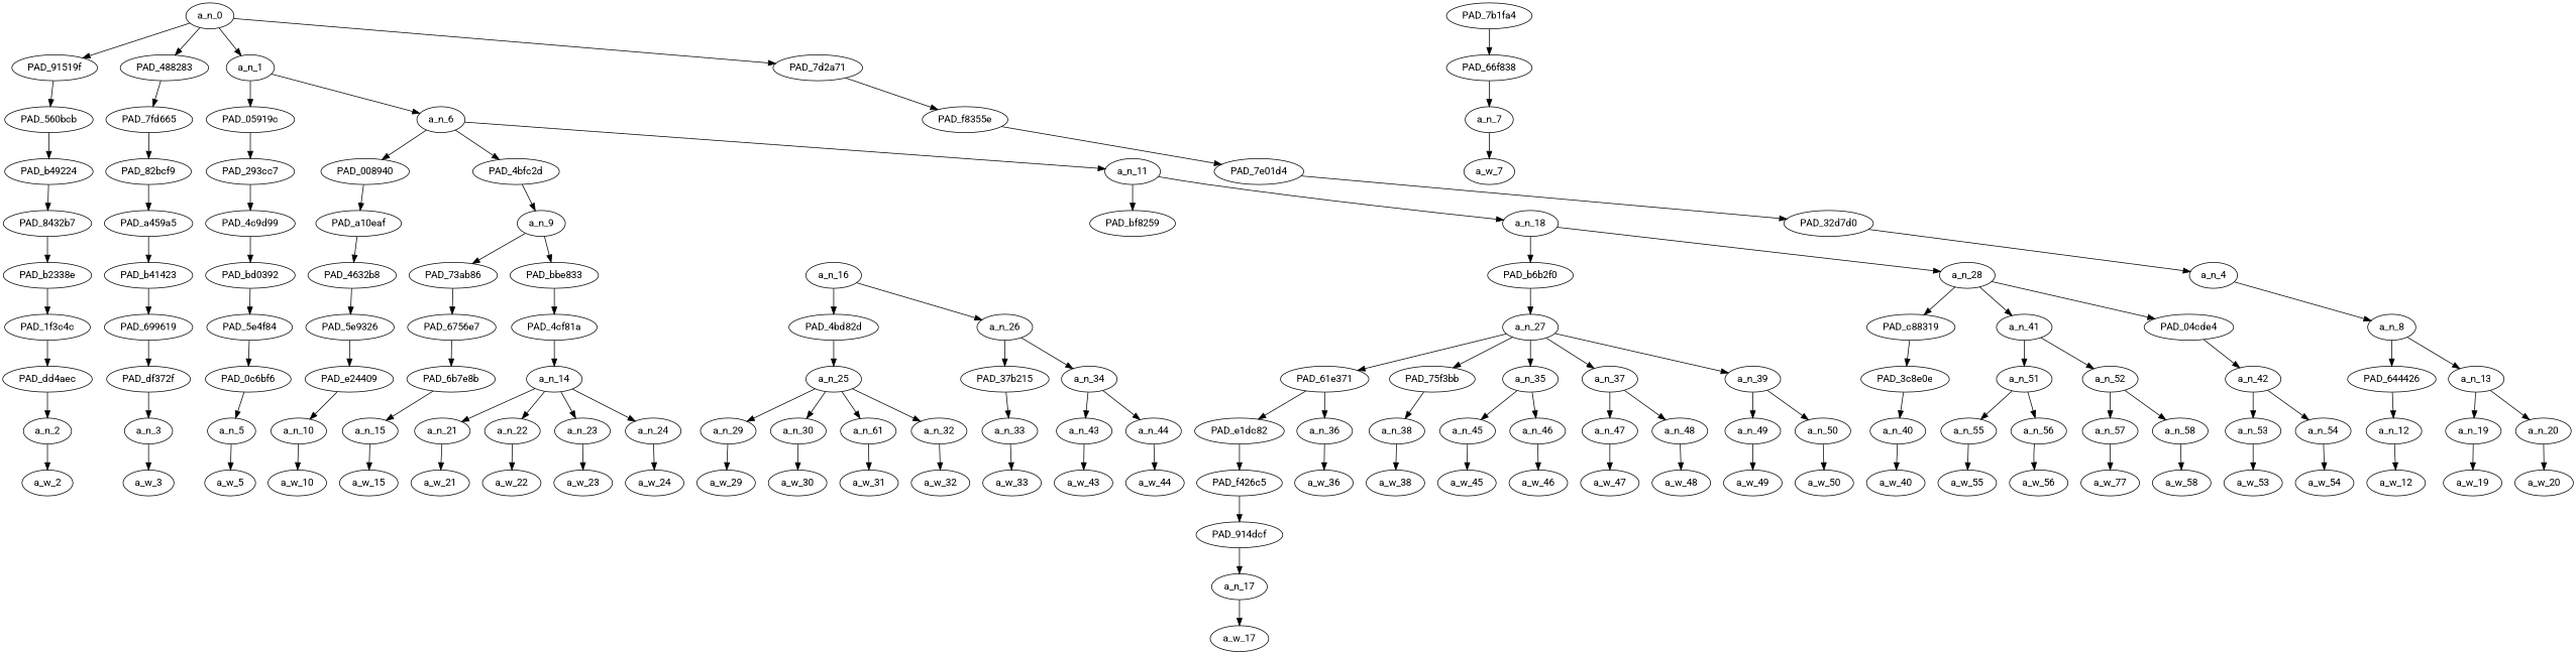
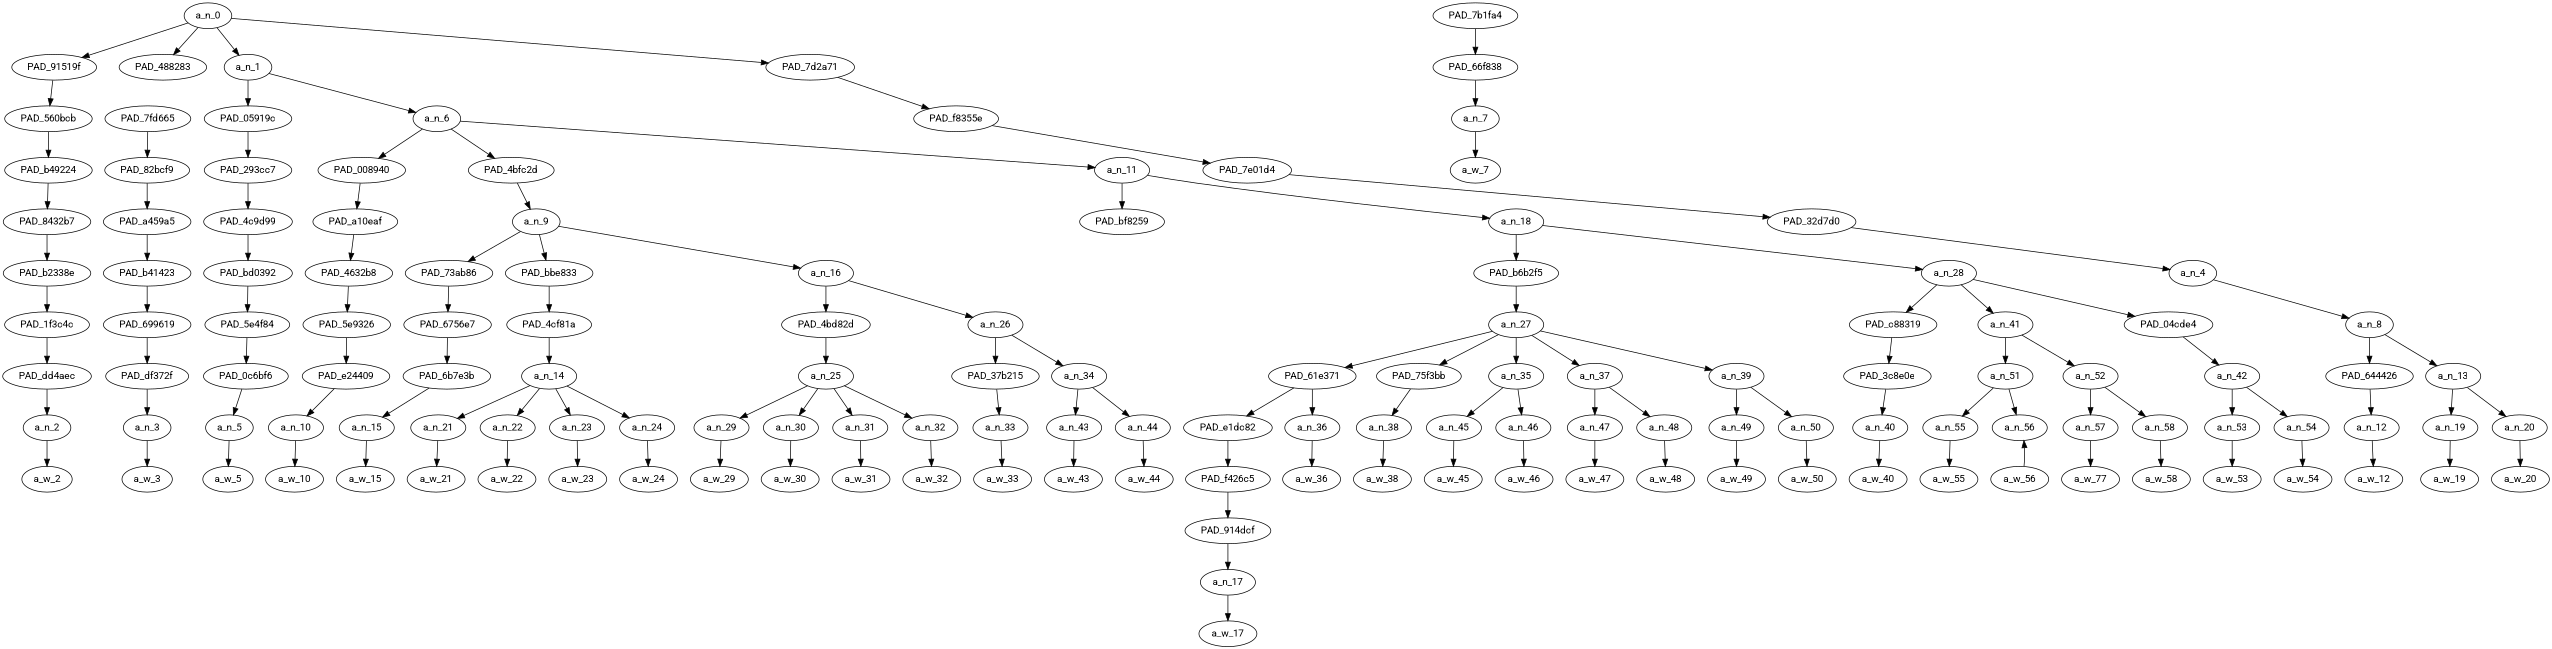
  strict digraph {
    fontname=Roboto
    node [div_dir=-1 fontname=Roboto index=0 level=1 text_span="[30]" value=0.01223136]
    edge [fontname=Roboto]
    a_n_0 [level=9 text_span="[0, 1, 2, 3, 4, 5, 6, 7, 8, 9, 10, 11, 12, 13, 14, 15, 16, 17, 18, 19, 20, 21, 22, 23, 24, 25, 26, 27, 28, 29, 30, 31, 32, 33, 34, 35]" value=1.00000000]
    PAD_91519f [index=1 level=8]
    PAD_488283 [div_dir=1 index=2 level=8 text_span="[31]" value=0.01249923]
    a_n_1 [level=8 text_span="[0, 1, 2, 3, 4, 5, 6, 7, 8, 9, 10, 11, 12, 13, 14, 15, 16, 17, 18, 19, 20, 21, 22, 23, 24, 25, 26, 27, 28, 29]" value=0.90020574]
    PAD_7d2a71 [div_dir=1 index=3 level=8 text_span="[32, 33, 34, 35]" value=0.07494452]
    PAD_560bcb [index=2 level=7]
    PAD_7fd665 [div_dir=1 index=3 level=7 text_span="[31]" value=0.01249923]
    PAD_05919c [level=7 text_span="[0]" value=0.01413127]
    a_n_6 [index=1 level=7 text_span="[1, 2, 3, 4, 5, 6, 7, 8, 9, 10, 11, 12, 13, 14, 15, 16, 17, 18, 19, 20, 21, 22, 23, 24, 25, 26, 27, 28, 29]" value=0.88593463]
    PAD_f8355e [div_dir=1 index=4 level=7 text_span="[32, 33, 34, 35]" value=0.07494452]
    PAD_b49224 [index=4 level=6]
    PAD_82bcf9 [div_dir=1 index=5 level=6 text_span="[31]" value=0.01249923]
    PAD_293cc7 [level=6 text_span="[0]" value=0.01413127]
    PAD_008940 [index=2 level=6 text_span="[13]" value=0.02231847]
    PAD_4bfc2d [div_dir=1 index=1 level=6 text_span="[1, 2, 3, 4, 5, 6, 7, 8, 9, 10, 11, 12]" value=0.30623670]
    a_n_11 [index=3 level=6 text_span="[14, 15, 16, 17, 18, 19, 20, 21, 22, 23, 24, 25, 26, 27, 28, 29]" value=0.55725502]
    PAD_7e01d4 [div_dir=1 index=6 level=6 text_span="[32, 33, 34, 35]" value=0.07494452]
    PAD_8432b7 [index=5 level=5]
    PAD_b2338e [index=8 level=4]
    PAD_1f3c4c [index=11 level=3]
    PAD_dd4aec [index=17 level=2]
    a_n_2 [index=30]
    a_w_2 [div_dir=0 index=30 level=0 value=they]
    PAD_a459a5 [div_dir=1 index=6 level=5 text_span="[31]" value=0.01249923]
    PAD_b41423 [div_dir=1 index=9 level=4 text_span="[31]" value=0.01249923]
    PAD_699619 [div_dir=1 index=12 level=3 text_span="[31]" value=0.01249923]
    PAD_df372f [div_dir=1 index=18 level=2 text_span="[31]" value=0.01249923]
    a_n_3 [div_dir=1 index=31 text_span="[31]" value=0.01249923]
    a_w_3 [div_dir=0 index=31 level=0 text_span="[31]" value=really]
    PAD_4c9d99 [level=5 text_span="[0]" value=0.01413127]
    PAD_a10eaf [index=2 level=5 text_span="[13]" value=0.02231847]
    a_n_9 [div_dir=1 index=1 level=5 text_span="[1, 2, 3, 4, 5, 6, 7, 8, 9, 10, 11, 12]" value=0.30623670]
    PAD_bf8259 [div_dir=1 index=3 level=5 text_span="[14]" value=0.02801960]
    a_n_18 [index=4 level=5 text_span="[15, 16, 17, 18, 19, 20, 21, 22, 23, 24, 25, 26, 27, 28, 29]" value=0.52906119]
    PAD_bd0392 [level=4 text_span="[0]" value=0.01413127]
    PAD_5e4f84 [level=3 text_span="[0]" value=0.01413127]
    PAD_0c6bf6 [level=2 text_span="[0]" value=0.01413127]
    a_n_5 [text_span="[0]" value=0.01413127]
    a_w_5 [div_dir=0 level=0 text_span="[0]" value=what]
    PAD_4632b8 [index=4 level=4 text_span="[13]" value=0.02231847]
    PAD_73ab86 [div_dir=1 index=2 level=4 text_span="[5]" value=0.01369041]
    PAD_bbe833 [index=1 level=4 text_span="[1, 2, 3, 4]" value=0.12188626]
    a_n_16 [div_dir=1 index=3 level=4 text_span="[6, 7, 8, 9, 10, 11, 12]" value=0.17063643]
-   PAD_b6b2f5 [index=6 level=4 text_span="[15, 16, 17, 18, 19, 20, 21, 22]" value=0.39941961 label=PAD_b6b2f0]
+   PAD_b6b2f5 [index=6 level=4 text_span="[15, 16, 17, 18, 19, 20, 21, 22]" value=0.39941961]
    a_n_28 [index=7 level=4 text_span="[23, 24, 25, 26, 27, 28, 29]" value=0.12943404]
    PAD_5e9326 [index=5 level=3 text_span="[13]" value=0.02231847]
    PAD_e24409 [index=6 level=2 text_span="[13]" value=0.02231847]
    a_n_10 [index=13 text_span="[13]" value=0.02231847]
    a_w_10 [div_dir=0 index=13 level=0 text_span="[13]" value=just]
    PAD_6756e7 [div_dir=1 index=2 level=3 text_span="[5]" value=0.01369041]
    PAD_4cf81a [index=1 level=3 text_span="[1, 2, 3, 4]" value=0.12188626]
    PAD_4bd82d [div_dir=1 index=3 level=3 text_span="[6, 7, 8, 9]" value=0.08341319]
    a_n_26 [div_dir=1 index=4 level=3 text_span="[10, 11, 12]" value=0.08714738]
-   PAD_6b7e3b [div_dir=1 index=2 level=2 text_span="[5]" value=0.01369041 label=PAD_6b7e8b]
+   PAD_6b7e3b [div_dir=1 index=2 level=2 text_span="[5]" value=0.01369041]
    a_n_14 [index=1 level=2 text_span="[1, 2, 3, 4]" value=0.12188626]
    a_n_25 [div_dir=1 index=3 level=2 text_span="[6, 7, 8, 9]" value=0.08341319]
    PAD_37b215 [div_dir=1 index=4 level=2 text_span="[10]" value=0.02150454]
    a_n_34 [div_dir=1 index=5 level=2 text_span="[11, 12]" value=0.06553282]
    a_n_15 [div_dir=1 index=5 text_span="[5]" value=0.01369041]
    a_w_15 [div_dir=0 index=5 level=0 text_span="[5]" value=not]
    a_n_21 [index=1 text_span="[1]" value=0.01353145]
    a_n_22 [index=2 text_span="[2]" value=0.03583654]
    a_n_23 [div_dir=1 index=3 text_span="[3]" value=0.04043586]
    a_n_24 [div_dir=1 index=4 text_span="[4]" value=0.03202001]
    a_w_21 [div_dir=0 index=1 level=0 text_span="[1]" value=the]
    a_w_22 [div_dir=0 index=2 level=0 text_span="[2]" value=fuck]
    a_w_23 [div_dir=0 index=3 level=0 text_span="[3]" value=coca]
    a_w_24 [div_dir=0 index=4 level=0 text_span="[4]" value=cola]
    a_n_29 [index=6 text_span="[6]" value=0.01106176]
    a_n_30 [index=7 text_span="[7]" value=0.01945271]
-   a_n_31 [div_dir=1 index=8 text_span="[8]" value=0.02618728 label=a_n_61]
+   a_n_31 [div_dir=1 index=8 text_span="[8]" value=0.02618728]
    a_n_32 [div_dir=1 index=9 text_span="[9]" value=0.02670695]
    a_n_33 [div_dir=1 index=10 text_span="[10]" value=0.02150454]
    a_n_43 [div_dir=1 index=11 text_span="[11]" value=0.03145585]
    a_n_44 [index=12 text_span="[12]" value=0.03395453]
    a_w_29 [div_dir=0 index=6 level=0 text_span="[6]" value=a]
    a_w_30 [div_dir=0 index=7 level=0 text_span="[7]" value=joke]
    a_w_31 [div_dir=0 index=8 level=0 text_span="[8]" value=multicultural]
    a_w_32 [div_dir=0 index=9 level=0 text_span="[9]" value=commercial]
    a_w_33 [div_dir=0 index=10 level=0 text_span="[10]" value=featuring]
    a_w_43 [div_dir=0 index=11 level=0 text_span="[11]" value=song]
    a_w_44 [div_dir=0 index=12 level=0 text_span="[12]" value=america]
    PAD_e1dc82 [div_dir=1 index=5 level=4 text_span="[14]" value=0.02801960]
    PAD_f426c5 [div_dir=1 index=6 level=3 text_span="[14]" value=0.02801960]
    a_n_27 [index=7 level=3 text_span="[15, 16, 17, 18, 19, 20, 21, 22]" value=0.39941961]
    PAD_c88319 [index=8 level=3 text_span="[23]" value=0.01819154]
    a_n_41 [index=9 level=3 text_span="[24, 25, 26, 27]" value=0.07030732]
    PAD_04cde4 [index=10 level=3 text_span="[28, 29]" value=0.04086521]
    PAD_914dcf [div_dir=1 index=7 level=2 text_span="[14]" value=0.02801960]
    a_n_17 [div_dir=1 index=14 text_span="[14]" value=0.02801960]
    a_w_17 [div_dir=0 index=14 level=0 text_span="[14]" value=had]
    PAD_61e371 [div_dir=1 index=9 level=2 text_span="[17]" value=0.02291656]
    PAD_75f3bb [div_dir=1 index=11 level=2 text_span="[20]" value=0.02135507]
    a_n_35 [index=8 level=2 text_span="[15, 16]" value=0.18550264]
    a_n_37 [index=10 level=2 text_span="[18, 19]" value=0.10745053]
    a_n_39 [div_dir=1 index=12 level=2 text_span="[21, 22]" value=0.06198194]
    PAD_3c8e0e [index=13 level=2 text_span="[23]" value=0.01819154]
    a_n_51 [div_dir=1 index=14 level=2 text_span="[24, 25]" value=0.03462079]
    a_n_52 [index=15 level=2 text_span="[26, 27]" value=0.03568319]
    a_n_42 [index=16 level=2 text_span="[28, 29]" value=0.04086521]
    a_n_36 [div_dir=1 index=17 text_span="[17]" value=0.02291656]
    a_n_38 [div_dir=1 index=20 text_span="[20]" value=0.02135507]
    a_n_45 [index=15 text_span="[15]" value=0.09083491]
    a_n_46 [div_dir=1 index=16 text_span="[16]" value=0.09428258]
    a_n_47 [div_dir=1 index=18 text_span="[18]" value=0.04700989]
    a_n_48 [index=19 text_span="[19]" value=0.06041742]
    a_n_49 [div_dir=1 index=21 text_span="[21]" value=0.03517007]
    a_n_50 [index=22 text_span="[22]" value=0.02677114]
    a_w_36 [div_dir=0 index=17 level=0 text_span="[17]" value=and]
    a_w_38 [div_dir=0 index=20 level=0 text_span="[20]" value=and1]
    a_w_45 [div_dir=0 index=15 level=0 text_span="[15]" value=muslim]
    a_w_46 [div_dir=0 index=16 level=0 text_span="[16]" value=immams]
    a_w_47 [div_dir=0 index=18 level=0 text_span="[18]" value=head]
    a_w_48 [div_dir=0 index=19 level=0 text_span="[19]" value=bags]
    a_w_49 [div_dir=0 index=21 level=0 text_span="[21]" value=lyric]
    a_w_50 [div_dir=0 index=22 level=0 text_span="[22]" value=god]
    a_n_40 [index=23 text_span="[23]" value=0.01819154]
    a_n_55 [div_dir=1 index=24 text_span="[24]" value=0.01480261]
    a_n_56 [div_dir=1 index=25 text_span="[25]" value=0.01977547]
    a_n_57 [index=26 text_span="[26]" value=0.01189229]
    a_n_58 [index=27 text_span="[27]" value=0.02374316]
    a_n_53 [div_dir=1 index=28 text_span="[28]" value=0.01146654]
    a_n_54 [index=29 text_span="[29]" value=0.02929581]
    a_w_40 [div_dir=0 index=23 level=0 text_span="[23]" value=shed]
    a_w_55 [div_dir=0 index=24 level=0 text_span="[24]" value=his]
    a_w_56 [div_dir=0 index=25 level=0 text_span="[25]" value=grace]
    n127 [div_dir=0 index=26 label=a_w_77 level=0 text_span="[26]" value=on]
    a_w_58 [div_dir=0 index=27 level=0 text_span="[27]" value=thee]
    a_w_53 [div_dir=0 index=28 level=0 text_span="[28]" value=in]
    a_w_54 [div_dir=0 index=29 level=0 text_span="[29]" value=arabic]
    PAD_32d7d0 [div_dir=1 index=7 level=5 text_span="[32, 33, 34, 35]" value=0.07494452]
    a_n_4 [div_dir=1 index=10 level=4 text_span="[32, 33, 34, 35]" value=0.07494452]
    a_n_8 [div_dir=1 index=14 level=3 text_span="[33, 34, 35]" value=0.05937191]
    PAD_7b1fa4 [index=13 level=3 text_span="[32]" value=0.01557148]
    PAD_66f838 [index=19 level=2 text_span="[32]" value=0.01557148]
    PAD_644426 [div_dir=1 index=20 level=2 text_span="[33]" value=0.01517754]
    a_n_13 [index=21 level=2 text_span="[34, 35]" value=0.04417529]
    a_n_7 [index=32 text_span="[32]" value=0.01557148]
    a_n_12 [div_dir=1 index=33 text_span="[33]" value=0.01517754]
    a_n_19 [div_dir=1 index=34 text_span="[34]" value=0.02022549]
    a_n_20 [index=35 text_span="[35]" value=0.02393750]
    a_w_7 [div_dir=0 index=32 level=0 text_span="[32]" value=want]
    a_w_12 [div_dir=0 index=33 level=0 text_span="[33]" value=us]
    a_w_19 [div_dir=0 index=34 level=0 text_span="[34]" value=fucking]
    a_w_20 [div_dir=0 index=35 level=0 text_span="[35]" value=dead]
    a_n_0 -> PAD_91519f
    a_n_0 -> PAD_488283
    a_n_0 -> a_n_1
    a_n_0 -> PAD_7d2a71
    PAD_91519f -> PAD_560bcb
-   PAD_488283 -> PAD_7fd665
    a_n_1 -> PAD_05919c
    a_n_1 -> a_n_6
    PAD_7d2a71 -> PAD_f8355e
    PAD_560bcb -> PAD_b49224
    PAD_7fd665 -> PAD_82bcf9
    PAD_05919c -> PAD_293cc7
    a_n_6 -> PAD_008940
    a_n_6 -> PAD_4bfc2d
    a_n_6 -> a_n_11
    PAD_f8355e -> PAD_7e01d4
    PAD_b49224 -> PAD_8432b7
    PAD_82bcf9 -> PAD_a459a5
    PAD_293cc7 -> PAD_4c9d99
    PAD_008940 -> PAD_a10eaf
    PAD_4bfc2d -> a_n_9
    a_n_11 -> PAD_bf8259
    a_n_11 -> a_n_18
    PAD_7e01d4 -> PAD_32d7d0
    PAD_8432b7 -> PAD_b2338e
    PAD_b2338e -> PAD_1f3c4c
    PAD_1f3c4c -> PAD_dd4aec
    PAD_dd4aec -> a_n_2
    a_n_2 -> a_w_2
    PAD_a459a5 -> PAD_b41423
    PAD_b41423 -> PAD_699619
    PAD_699619 -> PAD_df372f
    PAD_df372f -> a_n_3
    a_n_3 -> a_w_3
    PAD_4c9d99 -> PAD_bd0392
    PAD_a10eaf -> PAD_4632b8
    a_n_9 -> PAD_73ab86
    a_n_9 -> PAD_bbe833
+   a_n_9 -> a_n_16
    a_n_18 -> PAD_b6b2f5
    a_n_18 -> a_n_28
    PAD_bd0392 -> PAD_5e4f84
    PAD_5e4f84 -> PAD_0c6bf6
    PAD_0c6bf6 -> a_n_5
    a_n_5 -> a_w_5
    PAD_4632b8 -> PAD_5e9326
    PAD_73ab86 -> PAD_6756e7
    PAD_bbe833 -> PAD_4cf81a
    a_n_16 -> PAD_4bd82d
    a_n_16 -> a_n_26
    PAD_b6b2f5 -> a_n_27
    a_n_28 -> PAD_c88319
    a_n_28 -> a_n_41
    a_n_28 -> PAD_04cde4
    PAD_5e9326 -> PAD_e24409
    PAD_e24409 -> a_n_10
    a_n_10 -> a_w_10
    PAD_6756e7 -> PAD_6b7e3b
    PAD_4cf81a -> a_n_14
    PAD_4bd82d -> a_n_25
    a_n_26 -> PAD_37b215
    a_n_26 -> a_n_34
    PAD_6b7e3b -> a_n_15
    a_n_14 -> a_n_21
    a_n_14 -> a_n_22
    a_n_14 -> a_n_23
    a_n_14 -> a_n_24
    a_n_25 -> a_n_29
    a_n_25 -> a_n_30
    a_n_25 -> a_n_31
    a_n_25 -> a_n_32
    PAD_37b215 -> a_n_33
    a_n_34 -> a_n_43
    a_n_34 -> a_n_44
    a_n_15 -> a_w_15
    a_n_21 -> a_w_21
    a_n_22 -> a_w_22
    a_n_23 -> a_w_23
    a_n_24 -> a_w_24
    a_n_29 -> a_w_29
    a_n_30 -> a_w_30
    a_n_31 -> a_w_31
    a_n_32 -> a_w_32
    a_n_33 -> a_w_33
    a_n_43 -> a_w_43
    a_n_44 -> a_w_44
    PAD_e1dc82 -> PAD_f426c5
    PAD_f426c5 -> PAD_914dcf
    a_n_27 -> PAD_61e371
    a_n_27 -> PAD_75f3bb
    a_n_27 -> a_n_35
    a_n_27 -> a_n_37
    a_n_27 -> a_n_39
    PAD_c88319 -> PAD_3c8e0e
    a_n_41 -> a_n_51
    a_n_41 -> a_n_52
    PAD_04cde4 -> a_n_42
    PAD_914dcf -> a_n_17
    a_n_17 -> a_w_17
    PAD_61e371 -> PAD_e1dc82
    PAD_61e371 -> a_n_36
    PAD_75f3bb -> a_n_38
    a_n_35 -> a_n_45
    a_n_35 -> a_n_46
    a_n_37 -> a_n_47
    a_n_37 -> a_n_48
    a_n_39 -> a_n_49
    a_n_39 -> a_n_50
    PAD_3c8e0e -> a_n_40
    a_n_51 -> a_n_55
    a_n_51 -> a_n_56
    a_n_52 -> a_n_57
    a_n_52 -> a_n_58
    a_n_42 -> a_n_53
    a_n_42 -> a_n_54
    a_n_36 -> a_w_36
    a_n_38 -> a_w_38
    a_n_45 -> a_w_45
    a_n_46 -> a_w_46
    a_n_47 -> a_w_47
    a_n_48 -> a_w_48
    a_n_49 -> a_w_49
    a_n_50 -> a_w_50
    a_n_40 -> a_w_40
    a_n_55 -> a_w_55
-   a_n_56 -> a_w_56
+   a_w_56 -> a_n_56
    a_n_57 -> n127
    a_n_58 -> a_w_58
    a_n_53 -> a_w_53
    a_n_54 -> a_w_54
    PAD_32d7d0 -> a_n_4
    a_n_4 -> a_n_8
    a_n_8 -> PAD_644426
    a_n_8 -> a_n_13
    PAD_7b1fa4 -> PAD_66f838
    PAD_66f838 -> a_n_7
    PAD_644426 -> a_n_12
    a_n_13 -> a_n_19
    a_n_13 -> a_n_20
    a_n_7 -> a_w_7
    a_n_12 -> a_w_12
    a_n_19 -> a_w_19
    a_n_20 -> a_w_20
  }
